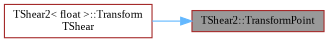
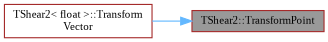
  digraph {
    rankdir=RL
    fontname="Liberation Serif"
    node [color=brown fontname="Liberation Serif" fontsize=10 shape=box style=filled]
    n1 [fillcolor=grey60 fontcolor=black height=0.2 label="TShear2::TransformPoint" width=0.4]
-   n2 [fillcolor=white height=0.2 label="TShear2\< float \>::Transform\lTShear" width=0.4]
+   n2 [fillcolor=white height=0.2 label="TShear2\< float \>::Transform\lVector" width=0.4]
    n1 -> n2 [color=steelblue1 dir=back fontname="Liberation Serif" fontsize=10 labelfontname=Helvetica labelfontsize=10 style=solid]
  }
